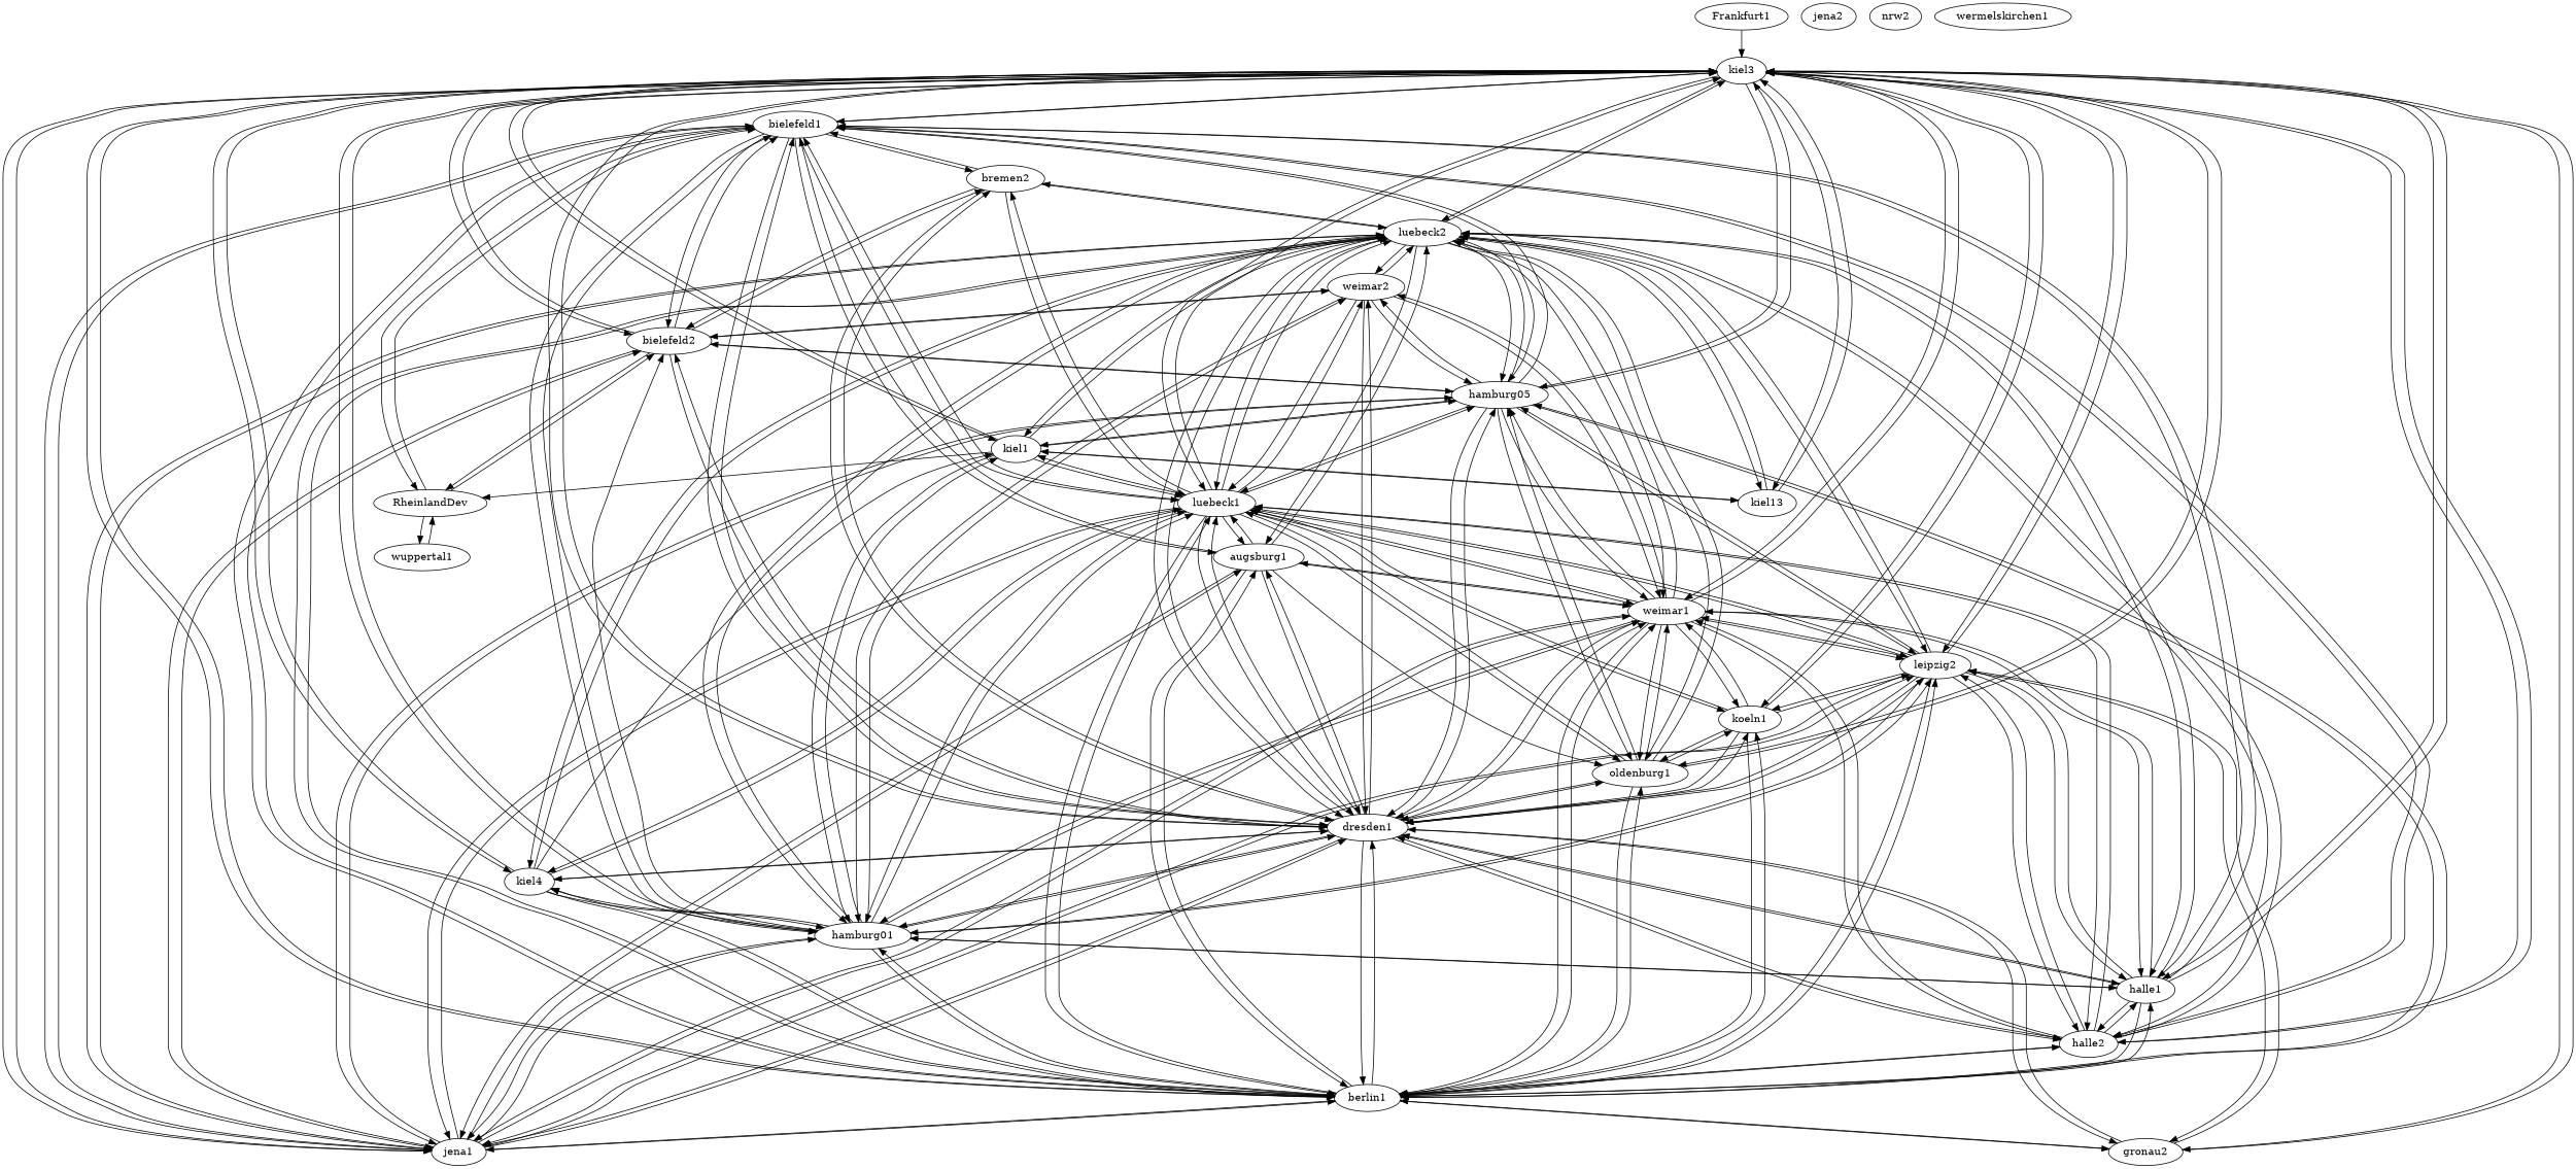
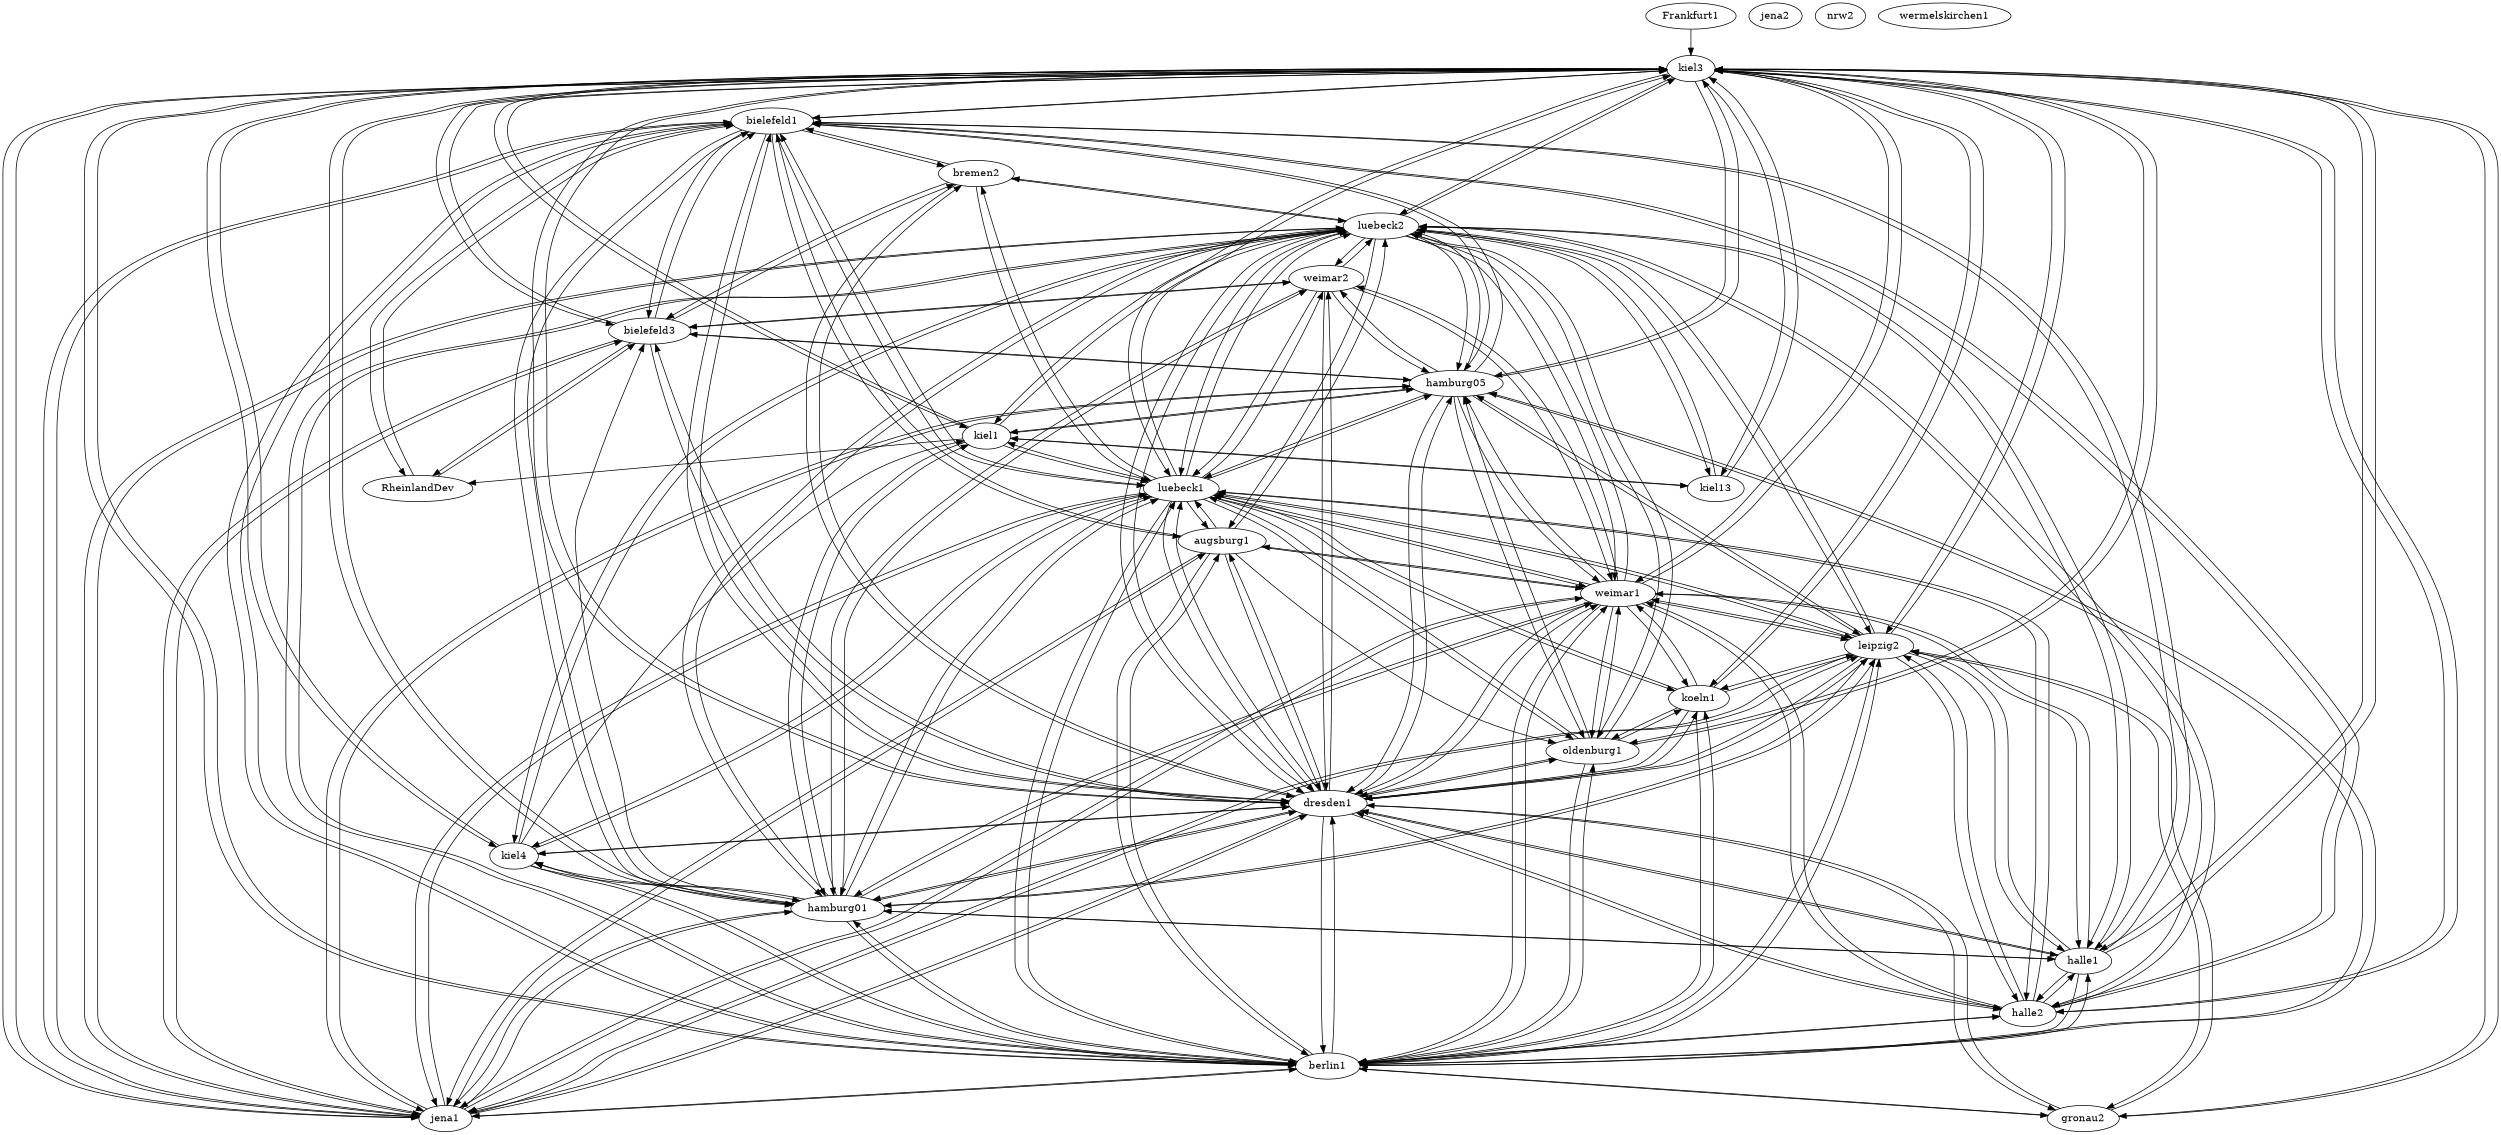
  digraph {
    n1 [label=Frankfurt1]
    n2 [label=kiel3]
    n3 [label=bielefeld1]
-   n4 [label=bielefeld2]
+   n4 [label=bielefeld3]
    n5 [label=berlin1]
    n6 [label=dresden1]
    n7 [label=jena1]
    n8 [label=luebeck1]
    n9 [label=luebeck2]
    n10 [label=oldenburg1]
    n11 [label=weimar1]
    n12 [label=gronau2]
    n13 [label=halle1]
    n14 [label=halle2]
    n15 [label=hamburg01]
    n16 [label=hamburg05]
    n17 [label=kiel4]
    n18 [label=koeln1]
    n19 [label=leipzig2]
    n20 [label=kiel1]
    n21 [label=kiel13]
    n22 [label=RheinlandDev]
-   n23 [label=wuppertal1]
    n24 [label=augsburg1]
    n25 [label=bremen2]
    n26 [label=weimar2]
    n27 [label=jena2]
    n28 [label=nrw2]
    n29 [label=wermelskirchen1]
    n1 -> n2
    n2 -> n3
    n2 -> n4
    n2 -> n5
    n2 -> n6
    n2 -> n7
    n2 -> n8
    n2 -> n9
    n2 -> n10
    n2 -> n11
    n2 -> n12
    n2 -> n13
    n2 -> n14
    n2 -> n15
    n2 -> n16
    n2 -> n17
    n2 -> n18
    n2 -> n19
    n2 -> n20
    n2 -> n21
    n3 -> n2
    n3 -> n4
    n3 -> n5
    n3 -> n6
    n3 -> n7
    n3 -> n8
    n3 -> n13
    n3 -> n14
    n3 -> n15
    n3 -> n16
    n3 -> n22
    n3 -> n24
    n3 -> n25
    n4 -> n2
    n4 -> n3
    n4 -> n6
    n4 -> n7
    n4 -> n16
    n4 -> n22
    n4 -> n25
    n4 -> n26
    n5 -> n2
    n5 -> n3
    n5 -> n6
    n5 -> n7
    n5 -> n8
    n5 -> n9
    n5 -> n10
    n5 -> n11
    n5 -> n12
    n5 -> n13
    n5 -> n14
    n5 -> n15
    n5 -> n16
    n5 -> n17
    n5 -> n18
    n5 -> n19
    n5 -> n24
    n6 -> n2
    n6 -> n3
    n6 -> n4
    n6 -> n5
    n6 -> n7
    n6 -> n8
    n6 -> n9
    n6 -> n10
    n6 -> n11
    n6 -> n12
    n6 -> n13
    n6 -> n14
    n6 -> n15
    n6 -> n16
    n6 -> n17
    n6 -> n18
    n6 -> n19
    n6 -> n24
    n6 -> n25
    n6 -> n26
    n7 -> n2
    n7 -> n3
    n7 -> n4
    n7 -> n5
    n7 -> n6
    n7 -> n8
    n7 -> n9
    n7 -> n11
    n7 -> n15
    n7 -> n16
    n7 -> n19
    n7 -> n24
    n8 -> n2
    n8 -> n3
    n8 -> n5
    n8 -> n6
    n8 -> n7
    n8 -> n9
    n8 -> n10
    n8 -> n11
    n8 -> n14
    n8 -> n15
    n8 -> n16
    n8 -> n17
    n8 -> n18
    n8 -> n19
    n8 -> n20
    n8 -> n24
    n8 -> n25
    n8 -> n26
    n9 -> n2
    n9 -> n5
    n9 -> n6
    n9 -> n7
    n9 -> n8
    n9 -> n10
    n9 -> n11
    n9 -> n13
    n9 -> n14
    n9 -> n15
    n9 -> n16
    n9 -> n17
    n9 -> n19
    n9 -> n20
    n9 -> n21
    n9 -> n24
    n9 -> n25
    n9 -> n26
    n10 -> n2
    n10 -> n5
    n10 -> n6
    n10 -> n8
    n10 -> n9
    n10 -> n11
    n10 -> n16
    n10 -> n18
    n11 -> n2
    n11 -> n5
    n11 -> n6
    n11 -> n7
    n11 -> n8
    n11 -> n9
    n11 -> n10
    n11 -> n13
    n11 -> n14
    n11 -> n15
    n11 -> n16
    n11 -> n18
    n11 -> n19
    n11 -> n24
    n11 -> n26
    n12 -> n2
    n12 -> n5
    n12 -> n6
    n12 -> n19
    n13 -> n2
    n13 -> n3
    n13 -> n5
    n13 -> n6
    n13 -> n9
    n13 -> n11
    n13 -> n14
    n13 -> n15
    n13 -> n19
    n14 -> n2
    n14 -> n3
    n14 -> n5
    n14 -> n6
    n14 -> n8
    n14 -> n9
    n14 -> n11
    n14 -> n13
    n14 -> n19
    n15 -> n2
    n15 -> n3
    n15 -> n4
    n15 -> n5
    n15 -> n6
    n15 -> n7
    n15 -> n8
    n15 -> n9
    n15 -> n11
    n15 -> n13
    n15 -> n17
    n15 -> n19
    n15 -> n20
    n15 -> n26
    n16 -> n2
    n16 -> n3
    n16 -> n4
    n16 -> n5
    n16 -> n6
    n16 -> n7
    n16 -> n8
    n16 -> n9
    n16 -> n10
    n16 -> n11
    n16 -> n19
    n16 -> n20
    n16 -> n26
    n17 -> n2
    n17 -> n5
    n17 -> n6
    n17 -> n8
    n17 -> n9
    n17 -> n15
    n17 -> n20
    n18 -> n2
    n18 -> n5
    n18 -> n6
    n18 -> n8
    n18 -> n10
    n18 -> n11
    n18 -> n19
    n19 -> n2
    n19 -> n5
    n19 -> n6
    n19 -> n7
    n19 -> n8
    n19 -> n9
    n19 -> n11
    n19 -> n12
    n19 -> n13
    n19 -> n14
    n19 -> n15
    n19 -> n16
    n19 -> n18
    n20 -> n2
    n20 -> n8
    n20 -> n9
    n20 -> n15
    n20 -> n16
    n20 -> n21
    n20 -> n22
    n21 -> n2
    n21 -> n9
    n21 -> n20
    n22 -> n3
    n22 -> n4
-   n22 -> n23
-   n23 -> n22
    n24 -> n3
    n24 -> n5
    n24 -> n6
    n24 -> n7
    n24 -> n8
    n24 -> n9
    n24 -> n10
    n24 -> n11
    n25 -> n3
    n25 -> n4
    n25 -> n6
    n25 -> n8
    n25 -> n9
    n26 -> n4
    n26 -> n6
    n26 -> n8
    n26 -> n9
    n26 -> n11
    n26 -> n15
    n26 -> n16
  }
